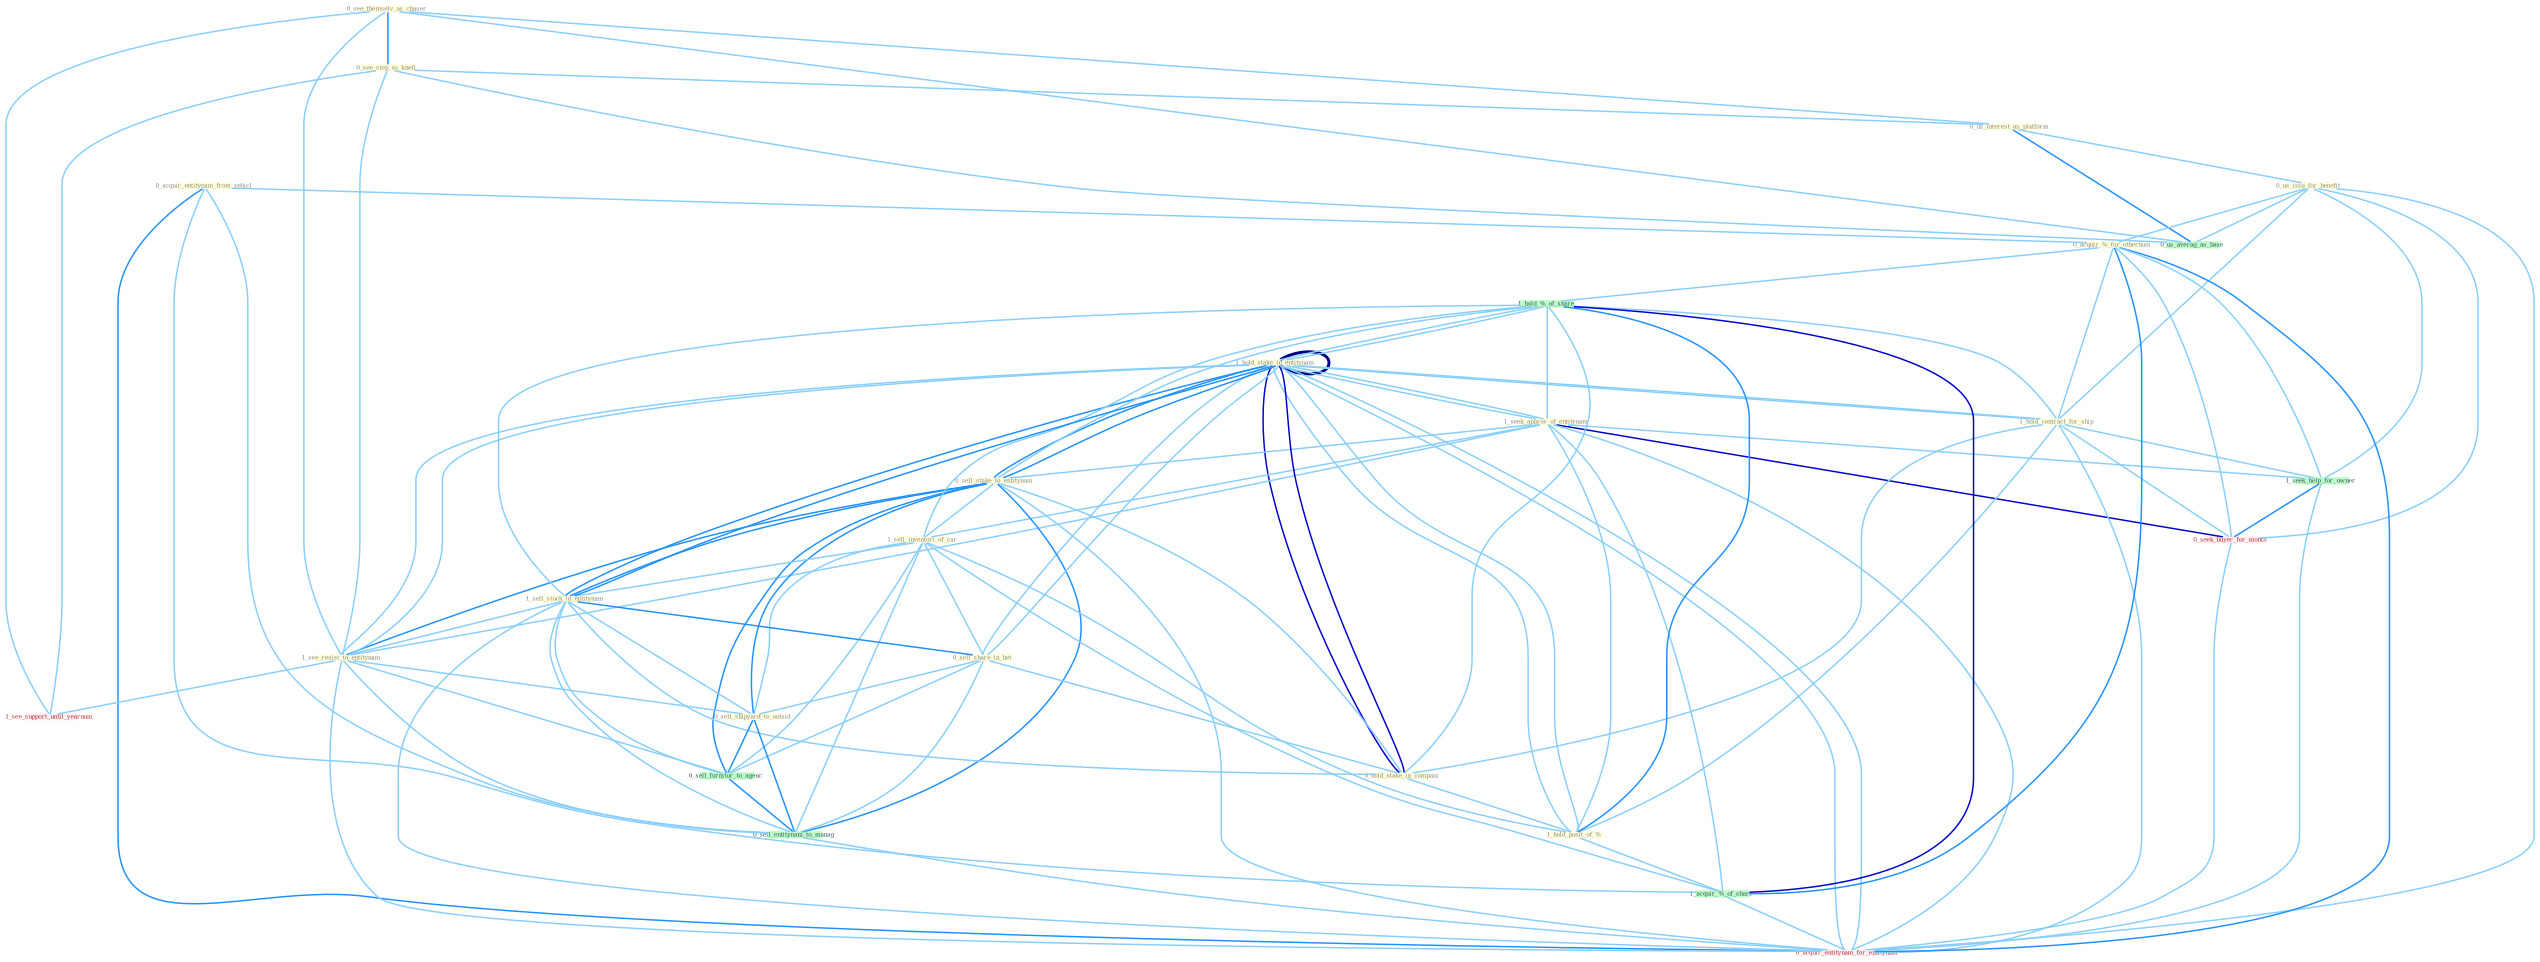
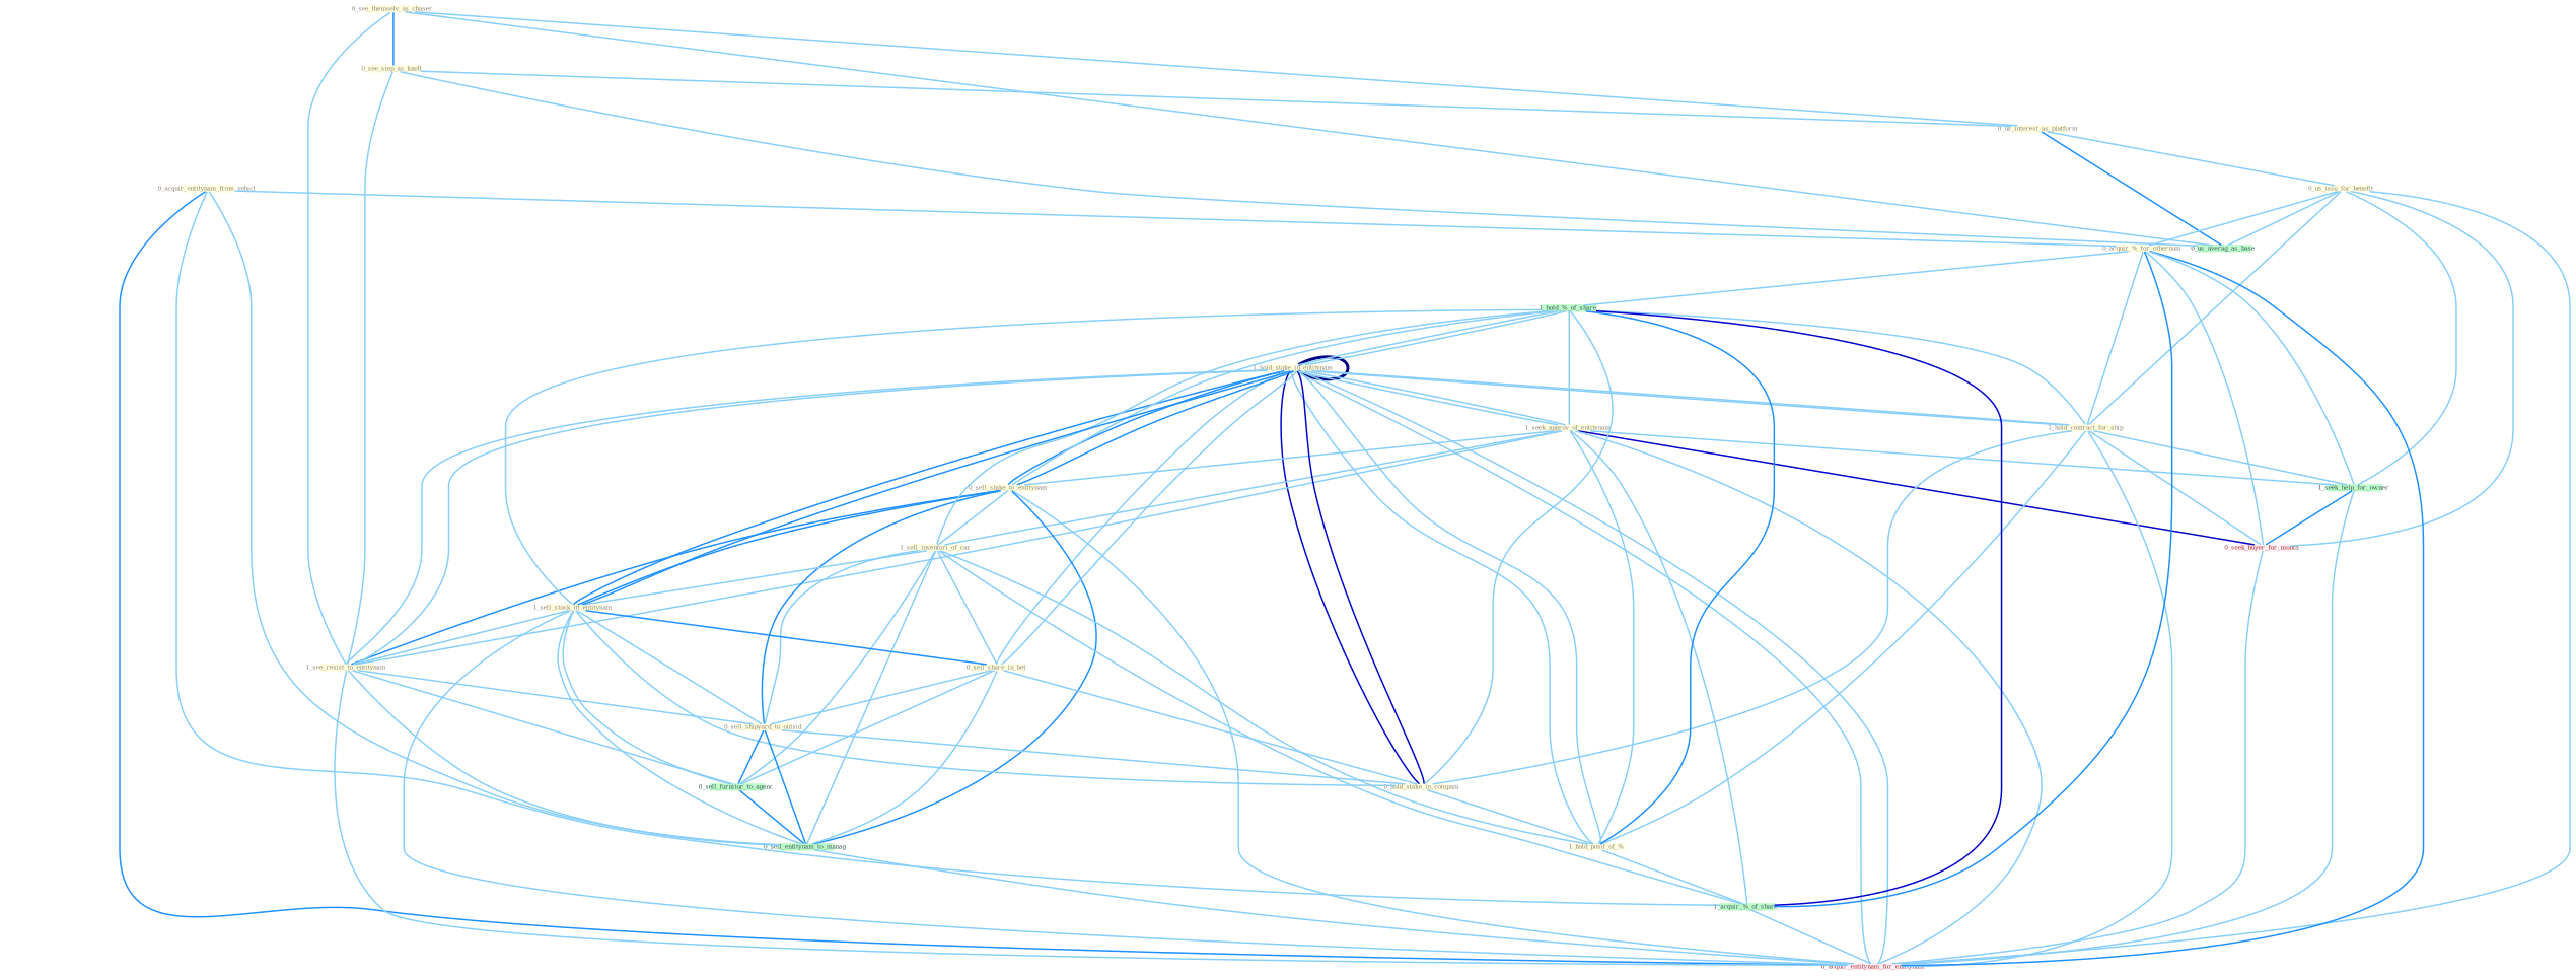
  graph {
    node [color="#ffffe0" fixedsize=true fontcolor="#8b7d6b" fontsize=4 shape=polygon style=filled]
    edge [color="#87cefa" w=1]
    "0_see_themselv_as_chaser " [height=.06 width=.5]
    "1_hold_stake_in_entitynam " [height=.06 width=.5]
    "1_seek_approv_of_entitynam " [height=.06 width=.5]
    "1_hold_contract_for_ship " [height=.06 width=.5]
    "0_sell_stake_to_entitynam " [height=.06 width=.5]
    "0_see_step_as_knell " [height=.06 width=.5]
    "1_sell_inventori_of_car " [height=.06 width=.5]
    "0_hold_stake_in_compani " [height=.06 width=.5]
    "0_us_interest_as_platform " [height=.06 width=.5]
    "0_acquir_entitynam_from_vehicl " [height=.06 width=.5]
    "1_sell_stock_in_entitynam " [height=.06 width=.5]
    "0_sell_share_in_bet " [height=.06 width=.5]
    "0_us_issu_for_benefit " [height=.06 width=.5]
    "1_see_resist_to_entitynam " [height=.06 width=.5]
    "0_acquir_%_for_othernum " [height=.06 width=.5]
    "1_hold_posit_of_% " [height=.06 width=.5]
    "0_sell_shipyard_to_outsid " [height=.06 width=.5]
    "0_seek_buyer_for_month " [color="#fff0f5" fontcolor="#b22222" height=.06 width=.5]
-   "1_see_support_until_yearnum " [color="#fff0f5" fontcolor="#b22222" height=.06 width=.5]
    "0_acquir_entitynam_for_entitynam " [color="#fff0f5" fontcolor="#b22222" height=.06 width=.5]
    "0_us_averag_as_base " [color="#BDFCC9" fontcolor="#2f4f4f" height=.06 width=.5]
    "1_hold_%_of_share " [color="#BDFCC9" fontcolor="#2f4f4f" height=.06 width=.5]
    "1_seek_help_for_owner " [color="#BDFCC9" fontcolor="#2f4f4f" height=.06 width=.5]
    "1_acquir_%_of_share " [color="#BDFCC9" fontcolor="#2f4f4f" height=.06 width=.5]
    "0_sell_furnitur_to_agenc " [color="#BDFCC9" fontcolor="#2f4f4f" height=.06 width=.5]
    "0_sell_entitynam_to_manag " [color="#BDFCC9" fontcolor="#2f4f4f" height=.06 width=.5]
    subgraph sub_1 {
      "0_see_themselv_as_chaser "
      "1_hold_stake_in_entitynam "
      "1_seek_approv_of_entitynam "
      "1_hold_contract_for_ship "
      "0_sell_stake_to_entitynam "
      "0_see_step_as_knell "
      "1_sell_inventori_of_car "
      "0_hold_stake_in_compani "
      "0_us_interest_as_platform "
      "0_acquir_entitynam_from_vehicl "
      "1_sell_stock_in_entitynam "
      "0_sell_share_in_bet "
      "0_us_issu_for_benefit "
      "1_see_resist_to_entitynam "
      "0_acquir_%_for_othernum "
      "1_hold_posit_of_% "
      "0_sell_shipyard_to_outsid "
    }
    subgraph sub_2 {
      "0_seek_buyer_for_month "
-     "1_see_support_until_yearnum "
      "0_acquir_entitynam_for_entitynam "
    }
    "0_see_themselv_as_chaser " -- "0_see_step_as_knell " [color="#1e90ff" w=2]
    "0_see_themselv_as_chaser " -- "0_us_interest_as_platform "
    "0_see_themselv_as_chaser " -- "1_see_resist_to_entitynam "
-   "0_see_themselv_as_chaser " -- "1_see_support_until_yearnum "
    "0_see_themselv_as_chaser " -- "0_us_averag_as_base "
    "1_hold_stake_in_entitynam " -- "1_hold_stake_in_entitynam " [color="#000080" style=bold w=4]
    "1_hold_stake_in_entitynam " -- "1_seek_approv_of_entitynam "
    "1_hold_stake_in_entitynam " -- "1_hold_contract_for_ship "
    "1_hold_stake_in_entitynam " -- "0_sell_stake_to_entitynam " [color="#1e90ff" w=2]
    "1_hold_stake_in_entitynam " -- "0_hold_stake_in_compani " [color="#0000cd" w=3]
    "1_hold_stake_in_entitynam " -- "1_sell_stock_in_entitynam " [color="#1e90ff" w=2]
    "1_hold_stake_in_entitynam " -- "0_sell_share_in_bet "
    "1_hold_stake_in_entitynam " -- "1_see_resist_to_entitynam "
    "1_hold_stake_in_entitynam " -- "1_hold_posit_of_% "
    "1_hold_stake_in_entitynam " -- "0_acquir_entitynam_for_entitynam "
    "1_hold_stake_in_entitynam " -- "0_acquir_entitynam_for_entitynam "
    "1_hold_stake_in_entitynam " -- "1_hold_%_of_share "
    "1_seek_approv_of_entitynam " -- "1_hold_stake_in_entitynam "
    "1_seek_approv_of_entitynam " -- "0_sell_stake_to_entitynam "
    "1_seek_approv_of_entitynam " -- "1_sell_inventori_of_car "
    "1_seek_approv_of_entitynam " -- "1_see_resist_to_entitynam "
    "1_seek_approv_of_entitynam " -- "1_hold_posit_of_% "
    "1_seek_approv_of_entitynam " -- "0_seek_buyer_for_month " [color="#0000cd"]
    "1_seek_approv_of_entitynam " -- "0_acquir_entitynam_for_entitynam "
    "1_seek_approv_of_entitynam " -- "1_hold_%_of_share "
    "1_seek_approv_of_entitynam " -- "1_seek_help_for_owner "
    "1_seek_approv_of_entitynam " -- "1_acquir_%_of_share "
    "1_hold_contract_for_ship " -- "1_hold_stake_in_entitynam "
    "1_hold_contract_for_ship " -- "0_hold_stake_in_compani "
    "1_hold_contract_for_ship " -- "0_us_issu_for_benefit "
    "1_hold_contract_for_ship " -- "0_acquir_%_for_othernum "
    "1_hold_contract_for_ship " -- "1_hold_posit_of_% "
    "1_hold_contract_for_ship " -- "0_seek_buyer_for_month "
    "1_hold_contract_for_ship " -- "0_acquir_entitynam_for_entitynam "
    "1_hold_contract_for_ship " -- "1_hold_%_of_share "
    "1_hold_contract_for_ship " -- "1_seek_help_for_owner "
    "0_sell_stake_to_entitynam " -- "1_hold_stake_in_entitynam " [color="#1e90ff" w=2]
    "0_sell_stake_to_entitynam " -- "1_sell_inventori_of_car "
-   "0_sell_stake_to_entitynam " -- "0_hold_stake_in_compani "
+   "0_sell_shipyard_to_outsid " -- "0_hold_stake_in_compani "
    "0_sell_stake_to_entitynam " -- "1_sell_stock_in_entitynam " [color="#1e90ff" w=2]
    "0_sell_stake_to_entitynam " -- "1_see_resist_to_entitynam " [color="#1e90ff" w=2]
    "0_sell_stake_to_entitynam " -- "0_sell_shipyard_to_outsid " [color="#1e90ff" w=2]
    "0_sell_stake_to_entitynam " -- "0_acquir_entitynam_for_entitynam "
    "0_sell_stake_to_entitynam " -- "1_hold_%_of_share "
-   "0_sell_stake_to_entitynam " -- "0_sell_furnitur_to_agenc " [color="#1e90ff" w=2]
    "0_sell_stake_to_entitynam " -- "0_sell_entitynam_to_manag " [color="#1e90ff" w=2]
    "0_see_step_as_knell " -- "0_us_interest_as_platform "
    "0_see_step_as_knell " -- "1_see_resist_to_entitynam "
-   "0_see_step_as_knell " -- "1_see_support_until_yearnum "
    "0_see_step_as_knell " -- "0_us_averag_as_base "
    "1_sell_inventori_of_car " -- "1_sell_stock_in_entitynam "
    "1_sell_inventori_of_car " -- "0_sell_share_in_bet "
    "1_sell_inventori_of_car " -- "1_hold_posit_of_% "
    "1_sell_inventori_of_car " -- "0_sell_shipyard_to_outsid "
    "1_sell_inventori_of_car " -- "1_hold_%_of_share "
    "1_sell_inventori_of_car " -- "1_acquir_%_of_share "
    "1_sell_inventori_of_car " -- "0_sell_furnitur_to_agenc "
    "1_sell_inventori_of_car " -- "0_sell_entitynam_to_manag "
    "0_hold_stake_in_compani " -- "1_hold_stake_in_entitynam " [color="#0000cd" w=3]
    "0_hold_stake_in_compani " -- "1_sell_stock_in_entitynam "
    "0_hold_stake_in_compani " -- "0_sell_share_in_bet "
    "0_hold_stake_in_compani " -- "1_hold_posit_of_% "
    "0_hold_stake_in_compani " -- "1_hold_%_of_share "
    "0_us_interest_as_platform " -- "0_us_issu_for_benefit "
    "0_us_interest_as_platform " -- "0_us_averag_as_base " [color="#1e90ff" w=2]
    "0_acquir_entitynam_from_vehicl " -- "0_acquir_%_for_othernum "
    "0_acquir_entitynam_from_vehicl " -- "0_acquir_entitynam_for_entitynam " [color="#1e90ff" w=2]
    "0_acquir_entitynam_from_vehicl " -- "1_acquir_%_of_share "
    "0_acquir_entitynam_from_vehicl " -- "0_sell_entitynam_to_manag "
    "1_sell_stock_in_entitynam " -- "1_hold_stake_in_entitynam " [color="#1e90ff" w=2]
    "1_sell_stock_in_entitynam " -- "0_sell_share_in_bet " [color="#1e90ff" w=2]
    "1_sell_stock_in_entitynam " -- "1_see_resist_to_entitynam "
    "1_sell_stock_in_entitynam " -- "0_sell_shipyard_to_outsid "
    "1_sell_stock_in_entitynam " -- "0_acquir_entitynam_for_entitynam "
    "1_sell_stock_in_entitynam " -- "0_sell_furnitur_to_agenc "
    "1_sell_stock_in_entitynam " -- "0_sell_entitynam_to_manag "
    "0_sell_share_in_bet " -- "1_hold_stake_in_entitynam "
    "0_sell_share_in_bet " -- "0_sell_shipyard_to_outsid "
    "0_sell_share_in_bet " -- "0_sell_furnitur_to_agenc "
    "0_sell_share_in_bet " -- "0_sell_entitynam_to_manag "
    "0_us_issu_for_benefit " -- "0_acquir_%_for_othernum "
    "0_us_issu_for_benefit " -- "0_seek_buyer_for_month "
    "0_us_issu_for_benefit " -- "0_acquir_entitynam_for_entitynam "
    "0_us_issu_for_benefit " -- "0_us_averag_as_base "
    "0_us_issu_for_benefit " -- "1_seek_help_for_owner "
    "1_see_resist_to_entitynam " -- "1_hold_stake_in_entitynam "
    "1_see_resist_to_entitynam " -- "0_sell_shipyard_to_outsid "
-   "1_see_resist_to_entitynam " -- "1_see_support_until_yearnum "
    "1_see_resist_to_entitynam " -- "0_acquir_entitynam_for_entitynam "
    "1_see_resist_to_entitynam " -- "0_sell_furnitur_to_agenc "
    "1_see_resist_to_entitynam " -- "0_sell_entitynam_to_manag "
    "0_acquir_%_for_othernum " -- "0_seek_buyer_for_month "
    "0_acquir_%_for_othernum " -- "0_acquir_entitynam_for_entitynam " [color="#1e90ff" w=2]
    "0_acquir_%_for_othernum " -- "1_hold_%_of_share "
    "0_acquir_%_for_othernum " -- "1_seek_help_for_owner "
    "0_acquir_%_for_othernum " -- "1_acquir_%_of_share " [color="#1e90ff" w=2]
    "1_hold_posit_of_% " -- "1_hold_stake_in_entitynam "
    "1_hold_posit_of_% " -- "1_hold_%_of_share " [color="#1e90ff" w=2]
    "1_hold_posit_of_% " -- "1_acquir_%_of_share "
    "0_sell_shipyard_to_outsid " -- "0_sell_furnitur_to_agenc " [color="#1e90ff" w=2]
    "0_sell_shipyard_to_outsid " -- "0_sell_entitynam_to_manag " [color="#1e90ff" w=2]
    "0_seek_buyer_for_month " -- "0_acquir_entitynam_for_entitynam "
    "1_hold_%_of_share " -- "1_hold_stake_in_entitynam "
    "1_hold_%_of_share " -- "1_sell_stock_in_entitynam "
    "1_hold_%_of_share " -- "1_acquir_%_of_share " [color="#0000cd" w=3]
    "1_seek_help_for_owner " -- "0_seek_buyer_for_month " [color="#1e90ff" w=2]
    "1_seek_help_for_owner " -- "0_acquir_entitynam_for_entitynam "
    "1_acquir_%_of_share " -- "0_acquir_entitynam_for_entitynam "
    "0_sell_furnitur_to_agenc " -- "0_sell_entitynam_to_manag " [color="#1e90ff" w=2]
    "0_sell_entitynam_to_manag " -- "0_acquir_entitynam_for_entitynam "
  }
